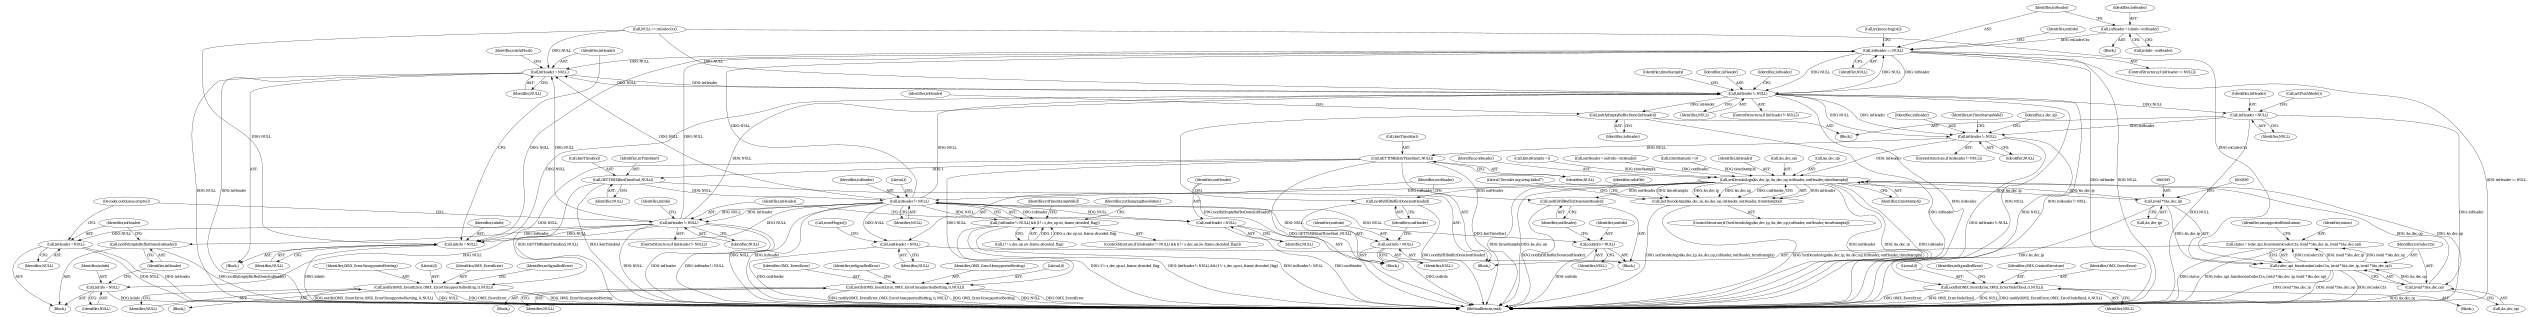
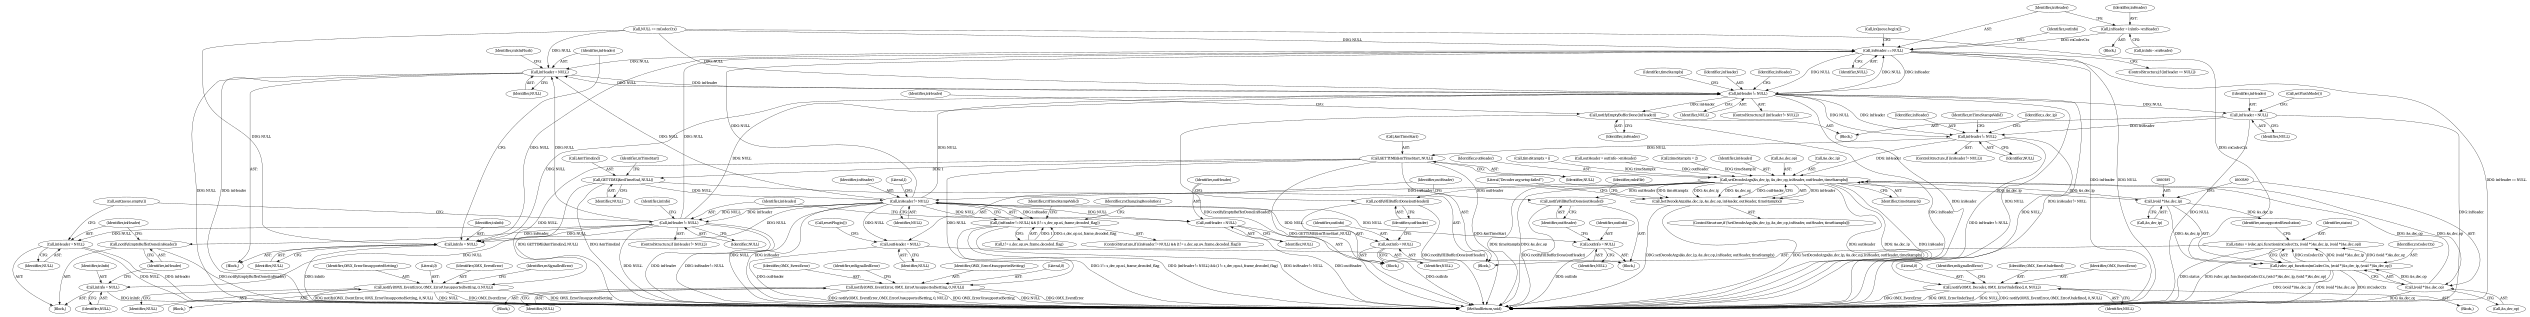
  digraph {
    fontname=Merriweather
    node [fontname=Merriweather]
    edge [fontname=Merriweather]
    n1 [label="(Call,inHeader = inInfo->mHeader)"]
    n2 [label="(Call,inHeader == NULL)"]
    n3 [label="(Block,)"]
    n4 [label="(Call,inInfo->mHeader)"]
    n5 [label="(MethodReturn,void)"]
    n6 [label="(Call,inInfo = NULL)"]
    n7 [label="(Call,inHeader = NULL)"]
    n8 [label="(Call,inHeader != NULL)"]
    n9 [label="(Identifier,NULL)"]
    n10 [label="(ControlStructure,if (inHeader == NULL))"]
    n11 [label="(Block,)"]
    n12 [label="(Identifier,NULL)"]
    n13 [label="(Identifier,NULL)"]
    n14 [label="(Call,notifyEmptyBufferDone(inHeader))"]
    n15 [label="(Call,inHeader = NULL)"]
    n16 [label="(Call,inHeader != NULL)"]
    n17 [label="(Identifier,NULL)"]
    n18 [label="(ControlStructure,if (inHeader != NULL))"]
    n19 [label="(Block,)"]
    n20 [label="(Identifier,inHeader)"]
    n21 [label="(Identifier,NULL)"]
    n22 [label="(Call,setDecodeArgs(&s_dec_ip, &s_dec_op, inHeader, outHeader, timeStampIx))"]
-   n23 [label="(Call,notify(OMX_EventError, OMX_ErrorUndefined, 0, NULL))"]
+   n23 [label="(Call,notify(OMX_Decoder, OMX_ErrorUndefined, 0, NULL))"]
    n24 [label="(Call,GETTIME(&mTimeStart, NULL))"]
    n25 [label="(ControlStructure,if (inHeader != NULL))"]
    n26 [label="(Identifier,NULL)"]
    n27 [label="(Call,!setDecodeArgs(&s_dec_ip, &s_dec_op, inHeader, outHeader, timeStampIx))"]
    n28 [label="(Call,(void *)&s_dec_ip)"]
    n29 [label="(Call,(void *)&s_dec_op)"]
    n30 [label="(Call,inHeader != NULL)"]
    n31 [label="(Call,notifyFillBufferDone(outHeader))"]
    n32 [label="(Call,notifyFillBufferDone(outHeader))"]
    n33 [label="(Identifier,timeStampIx)"]
    n34 [label="(Identifier,NULL)"]
    n35 [label="(Block,)"]
    n36 [label="(Block,)"]
    n37 [label="(Call,notify(OMX_EventError, OMX_ErrorUnsupportedSetting, 0, NULL))"]
    n38 [label="(Call,notify(OMX_EventError, OMX_ErrorUnsupportedSetting, 0, NULL))"]
    n39 [label="(Call,GETTIME(&mTimeEnd, NULL))"]
    n40 [label="(Identifier,NULL)"]
    n41 [label="(ControlStructure,if (!setDecodeArgs(&s_dec_ip, &s_dec_op, inHeader, outHeader, timeStampIx)))"]
    n42 [label="(Call,ivdec_api_function(mCodecCtx, (void *)&s_dec_ip, (void *)&s_dec_op))"]
    n43 [label="(Call,&s_dec_ip)"]
    n44 [label="(Call,&s_dec_op)"]
    n45 [label="(Call,(inHeader != NULL) && (1 != s_dec_op.u4_frame_decoded_flag))"]
    n46 [label="(Call,outInfo = NULL)"]
    n47 [label="(Call,outHeader = NULL)"]
    n48 [label="(Call,outInfo = NULL)"]
    n49 [label="(Call,outHeader = NULL)"]
    n50 [label="(Call,inHeader != NULL)"]
    n51 [label="(Identifier,NULL)"]
    n52 [label="(Block,)"]
    n53 [label="(Identifier,outHeader)"]
    n54 [label="(Block,)"]
    n55 [label="(Identifier,outHeader)"]
    n56 [label="(Call,status = ivdec_api_function(mCodecCtx, (void *)&s_dec_ip, (void *)&s_dec_op))"]
    n57 [label="(ControlStructure,if ((inHeader != NULL) && (1 != s_dec_op.u4_frame_decoded_flag)))"]
    n58 [label="(Call,1 != s_dec_op.u4_frame_decoded_flag)"]
    n59 [label="(Identifier,NULL)"]
    n60 [label="(Identifier,NULL)"]
    n61 [label="(Identifier,NULL)"]
    n62 [label="(Identifier,NULL)"]
    n63 [label="(Call,inInfo = NULL)"]
    n64 [label="(Call,notifyEmptyBufferDone(inHeader))"]
    n65 [label="(Call,inHeader = NULL)"]
    n66 [label="(Identifier,NULL)"]
    n67 [label="(ControlStructure,if (inHeader != NULL))"]
    n68 [label="(Identifier,NULL)"]
    n69 [label="(Block,)"]
    n70 [label="(Identifier,inHeader)"]
    n71 [label="(Identifier,NULL)"]
    n72 [label="(Block,)"]
    n73 [label="(Identifier,NULL)"]
    n74 [label="(Block,)"]
    n75 [label="(Identifier,NULL)"]
    n76 [label="(Identifier,NULL)"]
    n77 [label="(Literal,0)"]
    n78 [label="(Identifier,mSignalledError)"]
-   n79 [label="(Decoder,outQueue.empty())"]
+   n79 [label="(Call,outQueue.empty())"]
    n80 [label="(Literal,0)"]
    n81 [label="(Identifier,OMX_EventError)"]
    n82 [label="(Identifier,outInfo)"]
    n83 [label="(Identifier,inHeader)"]
    n84 [label="(Identifier,inHeader)"]
    n85 [label="(Identifier,OMX_ErrorUnsupportedSetting)"]
    n86 [label="(Call,&s_dec_op)"]
    n87 [label="(Call,&s_dec_ip)"]
    n88 [label="(Identifier,mCodecCtx)"]
    n89 [label="(Identifier,mSignalledError)"]
    n90 [label="(Call,NULL == mCodecCtx)"]
    n91 [label="(Literal,\"Decoder arg setup failed\")"]
    n92 [label="(Identifier,inHeader)"]
    n93 [label="(Identifier,unsupportedResolution)"]
    n94 [label="(Call,&mTimeEnd)"]
-   n95 [label="(Identifier,OMX_ControlStructure)"]
+   n95 [label="(Identifier,OMX_ErrorUndefined)"]
    n96 [label="(Literal,1)"]
    n97 [label="(Identifier,OMX_ErrorUnsupportedSetting)"]
    n98 [label="(Call,resetPlugin())"]
    n99 [label="(Identifier,s_dec_ip)"]
    n100 [label="(Identifier,outHeader)"]
    n101 [label="(Identifier,outInfo)"]
    n102 [label="(Identifier,OMX_EventError)"]
    n103 [label="(Identifier,mIsInFlush)"]
    n104 [label="(Identifier,outHeader)"]
    n105 [label="(Identifier,inHeader)"]
    n106 [label="(Call,timeStampIx = i)"]
    n107 [label="(Identifier,mChangingResolution)"]
    n108 [label="(Identifier,inHeader)"]
    n109 [label="(Call,outHeader = outInfo->mHeader)"]
    n110 [label="(Identifier,mInFile)"]
    n111 [label="(Identifier,mTimeStart)"]
    n112 [label="(Identifier,inInfo)"]
    n113 [label="(Identifier,inInfo)"]
    n114 [label="(Identifier,mTimeStampsValid)"]
    n115 [label="(Identifier,inHeader)"]
    n116 [label="(Call,&mTimeStart)"]
    n117 [label="(Identifier,outInfo)"]
    n118 [label="(Call,setFlushMode())"]
    n119 [label="(Literal,0)"]
    n120 [label="(Identifier,inHeader)"]
    n121 [label="(Identifier,inHeader)"]
    n122 [label="(Identifier,status)"]
-   n123 [label="(Call,timeStampIx = 0)"]
+   n123 [label="(Call,timeStampIx = 2)"]
    n124 [label="(Identifier,inInfo)"]
    n125 [label="(Identifier,inHeader)"]
    n126 [label="(Call,inQueue.begin())"]
    n127 [label="(Identifier,OMX_EventError)"]
    n128 [label="(Identifier,inHeader)"]
    n129 [label="(Identifier,outHeader)"]
    n130 [label="(Identifier,mSignalledError)"]
    n131 [label="(Identifier,timeStampIx)"]
    n132 [label="(Identifier,inHeader)"]
    n133 [label="(Identifier,mTimeStampsValid)"]
    n134 [label="(Identifier,inHeader)"]
    1000385
    1000389
    n1 -> n2 [label="DDG: mCodecCtx"]
    n1 -> n3 [label="AST: "]
-   n1 -> n4 [label="CFG: "]
    n2 -> n5 [label="DDG: inHeader"]
    n2 -> n5 [label="DDG: NULL"]
    n2 -> n5 [label="DDG: inHeader == NULL"]
    n2 -> n6 [label="DDG: NULL"]
    n2 -> n7 [label="DDG: NULL"]
    n2 -> n8 [label="DDG: inHeader"]
    n2 -> n8 [label="DDG: NULL"]
    n2 -> n9 [label="CFG: "]
-   n2 -> n10 [label="AST: "]
+   n2 -> n10 [label="CFG: "]
    n4 -> n1 [label="CFG: "]
    n6 -> n5 [label="DDG: inInfo"]
    n6 -> n11 [label="AST: "]
    n6 -> n12 [label="CFG: "]
    n7 -> n5 [label="DDG: NULL"]
    n7 -> n5 [label="DDG: inHeader"]
    n7 -> n8 [label="DDG: inHeader"]
    n7 -> n11 [label="AST: "]
    n7 -> n13 [label="CFG: "]
    n8 -> n2 [label="DDG: NULL"]
    n8 -> n5 [label="DDG: inHeader != NULL"]
    n8 -> n5 [label="DDG: inHeader"]
    n8 -> n5 [label="DDG: NULL"]
    n8 -> n6 [label="DDG: NULL"]
    n8 -> n7 [label="DDG: NULL"]
    n8 -> n14 [label="DDG: inHeader"]
    n8 -> n15 [label="DDG: NULL"]
    n8 -> n16 [label="DDG: inHeader"]
    n8 -> n16 [label="DDG: NULL"]
    n8 -> n17 [label="CFG: "]
    n8 -> n18 [label="AST: "]
    n9 -> n2 [label="AST: "]
    n12 -> n6 [label="AST: "]
    n13 -> n7 [label="AST: "]
    n14 -> n5 [label="DDG: inHeader"]
    n14 -> n5 [label="DDG: notifyEmptyBufferDone(inHeader)"]
    n14 -> n19 [label="AST: "]
    n14 -> n20 [label="CFG: "]
    n15 -> n5 [label="DDG: inHeader"]
    n15 -> n5 [label="DDG: NULL"]
    n15 -> n16 [label="DDG: inHeader"]
    n15 -> n19 [label="AST: "]
    n15 -> n21 [label="CFG: "]
    n16 -> n5 [label="DDG: inHeader != NULL"]
    n16 -> n22 [label="DDG: inHeader"]
    n16 -> n23 [label="DDG: NULL"]
    n16 -> n24 [label="DDG: NULL"]
    n16 -> n25 [label="AST: "]
    n16 -> n26 [label="CFG: "]
    n17 -> n8 [label="AST: "]
    n20 -> n14 [label="AST: "]
    n21 -> n15 [label="AST: "]
    n22 -> n5 [label="DDG: outHeader"]
    n22 -> n5 [label="DDG: &s_dec_ip"]
    n22 -> n5 [label="DDG: inHeader"]
    n22 -> n5 [label="DDG: timeStampIx"]
    n22 -> n5 [label="DDG: &s_dec_op"]
    n22 -> n27 [label="AST: "]
    n22 -> n27 [label="DDG: inHeader"]
    n22 -> n27 [label="DDG: timeStampIx"]
    n22 -> n27 [label="DDG: &s_dec_ip"]
    n22 -> n27 [label="DDG: &s_dec_op"]
    n22 -> n27 [label="DDG: outHeader"]
    n22 -> n28 [label="DDG: &s_dec_ip"]
    n22 -> n29 [label="DDG: &s_dec_op"]
    n22 -> n30 [label="DDG: inHeader"]
    n22 -> n31 [label="DDG: outHeader"]
    n22 -> n32 [label="DDG: outHeader"]
    n22 -> n33 [label="CFG: "]
    n23 -> n5 [label="DDG: OMX_ErrorUndefined"]
    n23 -> n5 [label="DDG: NULL"]
    n23 -> n5 [label="DDG: notify(OMX_EventError, OMX_ErrorUndefined, 0, NULL)"]
    n23 -> n5 [label="DDG: OMX_EventError"]
    n23 -> n34 [label="CFG: "]
    n23 -> n35 [label="AST: "]
    n24 -> n5 [label="DDG: &mTimeStart"]
    n24 -> n5 [label="DDG: GETTIME(&mTimeStart, NULL)"]
    n24 -> n36 [label="AST: "]
    n24 -> n37 [label="DDG: NULL"]
    n24 -> n38 [label="DDG: NULL"]
    n24 -> n39 [label="DDG: 1"]
    n24 -> n40 [label="CFG: "]
    n26 -> n16 [label="AST: "]
    n27 -> n5 [label="DDG: setDecodeArgs(&s_dec_ip, &s_dec_op, inHeader, outHeader, timeStampIx)"]
    n27 -> n5 [label="DDG: !setDecodeArgs(&s_dec_ip, &s_dec_op, inHeader, outHeader, timeStampIx)"]
    n27 -> n22 [label="CFG: "]
    n27 -> n41 [label="AST: "]
-   n28 -> n5 [label="DDG: &s_dec_ip"]
+   n28 -> n93 [label="DDG: &s_dec_ip"]
    n28 -> n22 [label="DDG: &s_dec_ip"]
    n28 -> n42 [label="AST: "]
    n28 -> n42 [label="DDG: &s_dec_ip"]
    n28 -> n43 [label="CFG: "]
    n29 -> n5 [label="DDG: &s_dec_op"]
    n29 -> n22 [label="DDG: &s_dec_op"]
    n29 -> n42 [label="AST: "]
    n29 -> n42 [label="DDG: &s_dec_op"]
    n29 -> n44 [label="CFG: "]
    n30 -> n2 [label="DDG: NULL"]
    n30 -> n5 [label="DDG: inHeader"]
    n30 -> n5 [label="DDG: NULL"]
    n30 -> n6 [label="DDG: NULL"]
    n30 -> n7 [label="DDG: NULL"]
    n30 -> n8 [label="DDG: NULL"]
    n30 -> n45 [label="AST: "]
    n30 -> n45 [label="DDG: inHeader"]
    n30 -> n45 [label="DDG: NULL"]
    n30 -> n46 [label="DDG: NULL"]
    n30 -> n47 [label="DDG: NULL"]
    n30 -> n48 [label="DDG: NULL"]
    n30 -> n49 [label="DDG: NULL"]
    n30 -> n50 [label="DDG: inHeader"]
    n30 -> n50 [label="DDG: NULL"]
    n30 -> n51 [label="CFG: "]
    n31 -> n5 [label="DDG: notifyFillBufferDone(outHeader)"]
    n31 -> n52 [label="AST: "]
    n31 -> n53 [label="CFG: "]
    n32 -> n5 [label="DDG: notifyFillBufferDone(outHeader)"]
    n32 -> n54 [label="AST: "]
    n32 -> n55 [label="CFG: "]
    n33 -> n22 [label="AST: "]
    n34 -> n23 [label="AST: "]
    n37 -> n5 [label="DDG: OMX_ErrorUnsupportedSetting"]
    n37 -> n5 [label="DDG: notify(OMX_EventError, OMX_ErrorUnsupportedSetting, 0, NULL)"]
    n37 -> n5 [label="DDG: NULL"]
    n37 -> n5 [label="DDG: OMX_EventError"]
    n37 -> n72 [label="AST: "]
    n37 -> n73 [label="CFG: "]
    n38 -> n5 [label="DDG: NULL"]
    n38 -> n5 [label="DDG: OMX_EventError"]
    n38 -> n5 [label="DDG: notify(OMX_EventError, OMX_ErrorUnsupportedSetting, 0, NULL)"]
    n38 -> n5 [label="DDG: OMX_ErrorUnsupportedSetting"]
    n38 -> n74 [label="AST: "]
    n38 -> n75 [label="CFG: "]
    n39 -> n5 [label="DDG: GETTIME(&mTimeEnd, NULL)"]
    n39 -> n5 [label="DDG: &mTimeEnd"]
    n39 -> n30 [label="DDG: NULL"]
    n39 -> n36 [label="AST: "]
    n39 -> n76 [label="CFG: "]
    n40 -> n24 [label="AST: "]
    n42 -> n5 [label="DDG: mCodecCtx"]
    n42 -> n5 [label="DDG: (void *)&s_dec_ip"]
    n42 -> n5 [label="DDG: (void *)&s_dec_op"]
    n42 -> n29 [label="CFG: "]
    n42 -> n56 [label="AST: "]
    n42 -> n56 [label="DDG: mCodecCtx"]
    n42 -> n56 [label="DDG: (void *)&s_dec_ip"]
    n42 -> n56 [label="DDG: (void *)&s_dec_op"]
    n43 -> n28 [label="AST: "]
    n44 -> n29 [label="AST: "]
    n45 -> n5 [label="DDG: 1 != s_dec_op.u4_frame_decoded_flag"]
    n45 -> n5 [label="DDG: (inHeader != NULL) && (1 != s_dec_op.u4_frame_decoded_flag)"]
    n45 -> n5 [label="DDG: inHeader != NULL"]
    n45 -> n30 [label="CFG: "]
    n45 -> n57 [label="AST: "]
    n45 -> n58 [label="CFG: "]
    n46 -> n5 [label="DDG: outInfo"]
    n46 -> n52 [label="AST: "]
    n46 -> n59 [label="CFG: "]
    n47 -> n5 [label="DDG: outHeader"]
    n47 -> n52 [label="AST: "]
    n47 -> n60 [label="CFG: "]
    n48 -> n5 [label="DDG: outInfo"]
    n48 -> n54 [label="AST: "]
    n48 -> n61 [label="CFG: "]
    n49 -> n5 [label="DDG: outHeader"]
    n49 -> n54 [label="AST: "]
    n49 -> n62 [label="CFG: "]
    n50 -> n2 [label="DDG: NULL"]
    n50 -> n5 [label="DDG: inHeader"]
    n50 -> n5 [label="DDG: inHeader != NULL"]
    n50 -> n5 [label="DDG: NULL"]
    n50 -> n6 [label="DDG: NULL"]
    n50 -> n7 [label="DDG: NULL"]
    n50 -> n8 [label="DDG: NULL"]
    n50 -> n63 [label="DDG: NULL"]
    n50 -> n64 [label="DDG: inHeader"]
    n50 -> n65 [label="DDG: NULL"]
    n50 -> n66 [label="CFG: "]
    n50 -> n67 [label="AST: "]
    n51 -> n30 [label="AST: "]
    n53 -> n31 [label="AST: "]
    n53 -> n46 [label="CFG: "]
    n55 -> n32 [label="AST: "]
    n55 -> n48 [label="CFG: "]
    n56 -> n5 [label="DDG: ivdec_api_function(mCodecCtx, (void *)&s_dec_ip, (void *)&s_dec_op)"]
    n56 -> n5 [label="DDG: status"]
    n56 -> n36 [label="AST: "]
    n56 -> n42 [label="CFG: "]
    n58 -> n45 [label="AST: "]
    n58 -> n45 [label="DDG: 1"]
    n58 -> n45 [label="DDG: s_dec_op.u4_frame_decoded_flag"]
    n59 -> n46 [label="AST: "]
    n60 -> n47 [label="AST: "]
    n61 -> n48 [label="AST: "]
    n62 -> n49 [label="AST: "]
    n63 -> n5 [label="DDG: inInfo"]
    n63 -> n68 [label="CFG: "]
    n63 -> n69 [label="AST: "]
    n64 -> n5 [label="DDG: notifyEmptyBufferDone(inHeader)"]
    n64 -> n69 [label="AST: "]
    n64 -> n70 [label="CFG: "]
    n65 -> n5 [label="DDG: NULL"]
    n65 -> n5 [label="DDG: inHeader"]
    n65 -> n69 [label="AST: "]
    n65 -> n71 [label="CFG: "]
    n66 -> n50 [label="AST: "]
    n68 -> n63 [label="AST: "]
    n70 -> n63 [label="CFG: "]
    n70 -> n64 [label="AST: "]
    n71 -> n65 [label="AST: "]
    n73 -> n37 [label="AST: "]
    n75 -> n38 [label="AST: "]
    n76 -> n39 [label="AST: "]
    n77 -> n38 [label="AST: "]
    n78 -> n37 [label="CFG: "]
    n79 -> n50 [label="CFG: "]
    n79 -> n65 [label="CFG: "]
    n80 -> n23 [label="AST: "]
    n81 -> n38 [label="AST: "]
    n82 -> n46 [label="AST: "]
    n83 -> n15 [label="AST: "]
    n84 -> n30 [label="AST: "]
    n85 -> n37 [label="AST: "]
    n86 -> n22 [label="AST: "]
    n87 -> n22 [label="AST: "]
    n88 -> n42 [label="AST: "]
    n89 -> n23 [label="CFG: "]
+   n90 -> n2 [label="DDG: NULL"]
    n90 -> n6 [label="DDG: NULL"]
    n90 -> n7 [label="DDG: NULL"]
    n90 -> n8 [label="DDG: NULL"]
    n90 -> n42 [label="DDG: mCodecCtx"]
    n91 -> n27 [label="CFG: "]
    n92 -> n1 [label="CFG: "]
    n92 -> n2 [label="AST: "]
    n93 -> n56 [label="CFG: "]
    n94 -> n39 [label="AST: "]
    n95 -> n23 [label="AST: "]
    n96 -> n30 [label="CFG: "]
    n97 -> n38 [label="AST: "]
    n98 -> n49 [label="CFG: "]
    n99 -> n16 [label="CFG: "]
    n100 -> n22 [label="AST: "]
    n101 -> n48 [label="AST: "]
    n102 -> n23 [label="AST: "]
    n103 -> n7 [label="CFG: "]
    n104 -> n31 [label="CFG: "]
    n104 -> n47 [label="AST: "]
    n105 -> n47 [label="CFG: "]
    n105 -> n50 [label="AST: "]
    n106 -> n22 [label="DDG: timeStampIx"]
    n107 -> n45 [label="CFG: "]
    n108 -> n64 [label="CFG: "]
    n108 -> n65 [label="AST: "]
    n109 -> n22 [label="DDG: outHeader"]
    n110 -> n27 [label="CFG: "]
-   n111 -> n39 [label="AST: "]
+   n111 -> n39 [label="CFG: "]
    n112 -> n6 [label="AST: "]
    n113 -> n50 [label="CFG: "]
    n114 -> n45 [label="CFG: "]
    n115 -> n8 [label="AST: "]
    n116 -> n24 [label="AST: "]
    n117 -> n2 [label="CFG: "]
    n118 -> n15 [label="CFG: "]
    n119 -> n37 [label="AST: "]
    n120 -> n6 [label="CFG: "]
    n120 -> n7 [label="AST: "]
    n121 -> n14 [label="CFG: "]
    n122 -> n56 [label="AST: "]
    n123 -> n22 [label="DDG: timeStampIx"]
    n124 -> n63 [label="AST: "]
    n125 -> n16 [label="AST: "]
    n126 -> n2 [label="CFG: "]
    n127 -> n37 [label="AST: "]
    n128 -> n8 [label="CFG: "]
    n129 -> n32 [label="CFG: "]
    n129 -> n49 [label="AST: "]
    n130 -> n38 [label="CFG: "]
    n131 -> n8 [label="CFG: "]
    n132 -> n22 [label="AST: "]
    n133 -> n16 [label="CFG: "]
    n134 -> n1 [label="AST: "]
    1000385 -> n28 [label="AST: "]
    1000389 -> n28 [label="CFG: "]
-   n88 -> n29 [label="AST: "]
+   1000389 -> n29 [label="AST: "]
  }
